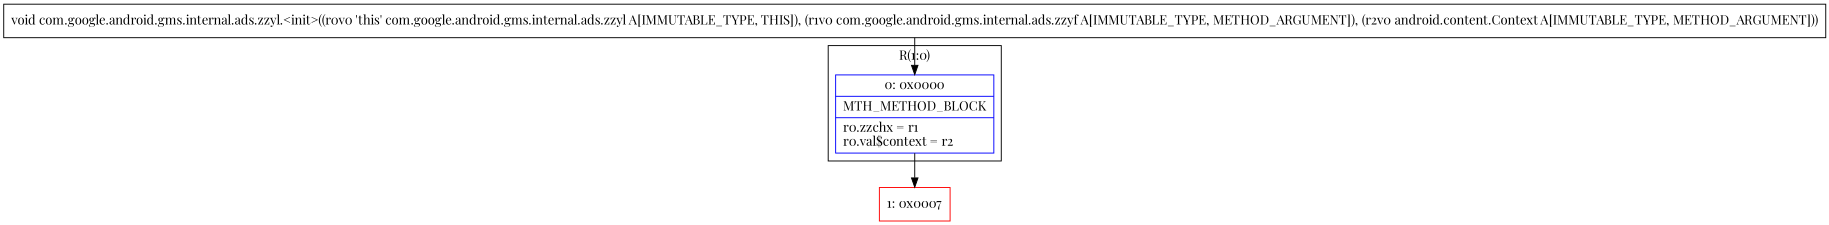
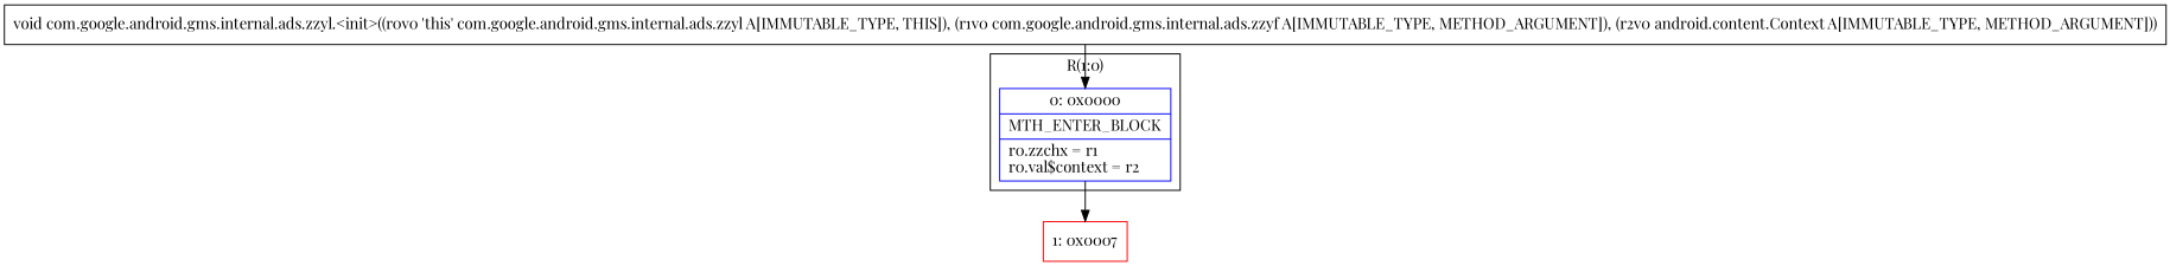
  digraph {
    fontname="Playfair Display"
    node [shape=record fontname="Playfair Display"]
    edge [fontname="Playfair Display"]
-   n1 [color=blue label="{0\:\ 0x0000|MTH_METHOD_BLOCK\l|r0.zzchx = r1\lr0.val$context = r2\l}"]
+   n1 [color=blue label="{0\:\ 0x0000|MTH_ENTER_BLOCK\l|r0.zzchx = r1\lr0.val$context = r2\l}"]
    n2 [color=red label="{1\:\ 0x0007}"]
    n3 [label="{void com.google.android.gms.internal.ads.zzyl.\<init\>((r0v0 'this' com.google.android.gms.internal.ads.zzyl A[IMMUTABLE_TYPE, THIS]), (r1v0 com.google.android.gms.internal.ads.zzyf A[IMMUTABLE_TYPE, METHOD_ARGUMENT]), (r2v0 android.content.Context A[IMMUTABLE_TYPE, METHOD_ARGUMENT])) }"]
    subgraph cluster_1 {
      label="R(1:0)"
      n1
    }
    n1 -> n2
    n3 -> n1
  }
